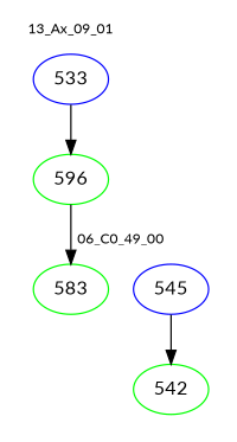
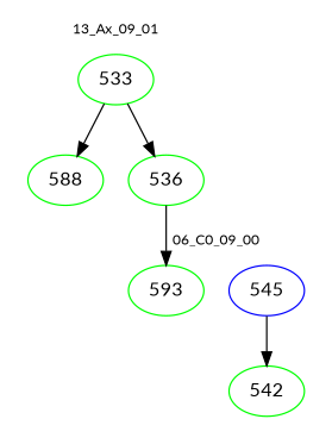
  digraph {
    fontname=Lato
    node [color=green fontname=Lato]
    edge [color=black fontname=Lato]
-   n1 [color=blue label=533]
-   n3 [label=596]
+   n1 [label=533]
+   n2 [label=588]
+   n3 [label=536]
    n4 [color=blue label=545]
    n5 [label=542]
-   n6 [label=583]
+   n6 [label=593]
    subgraph cluster_1 {
      color=white
      fontsize=10
      label="13_Ax_09_01"
      n1
+     n2
      n3
    }
    subgraph cluster_2 {
      color=white
      fontsize=10
-     label="06_C0_49_00"
+     label="06_C0_09_00"
      n4
      n5
      n6
    }
+   n1 -> n2
    n1 -> n3
    n3 -> n6
    n4 -> n5
  }
